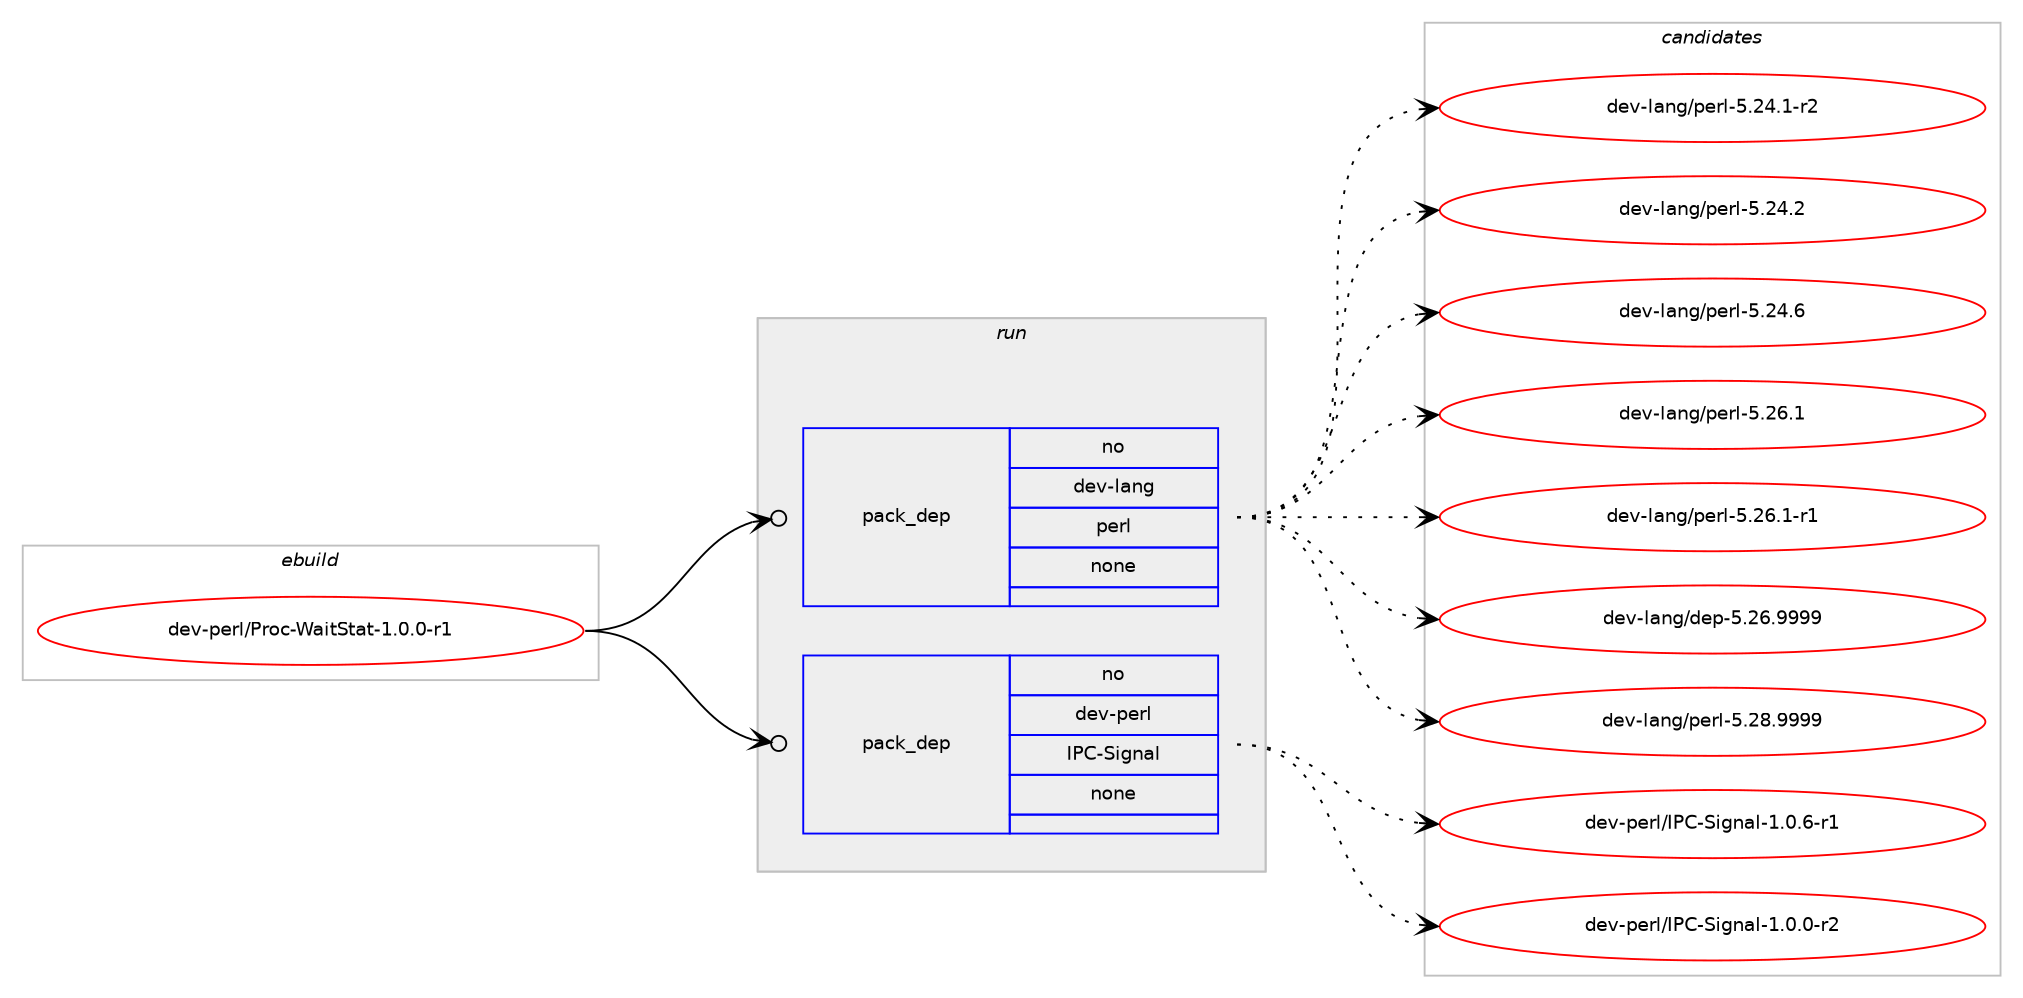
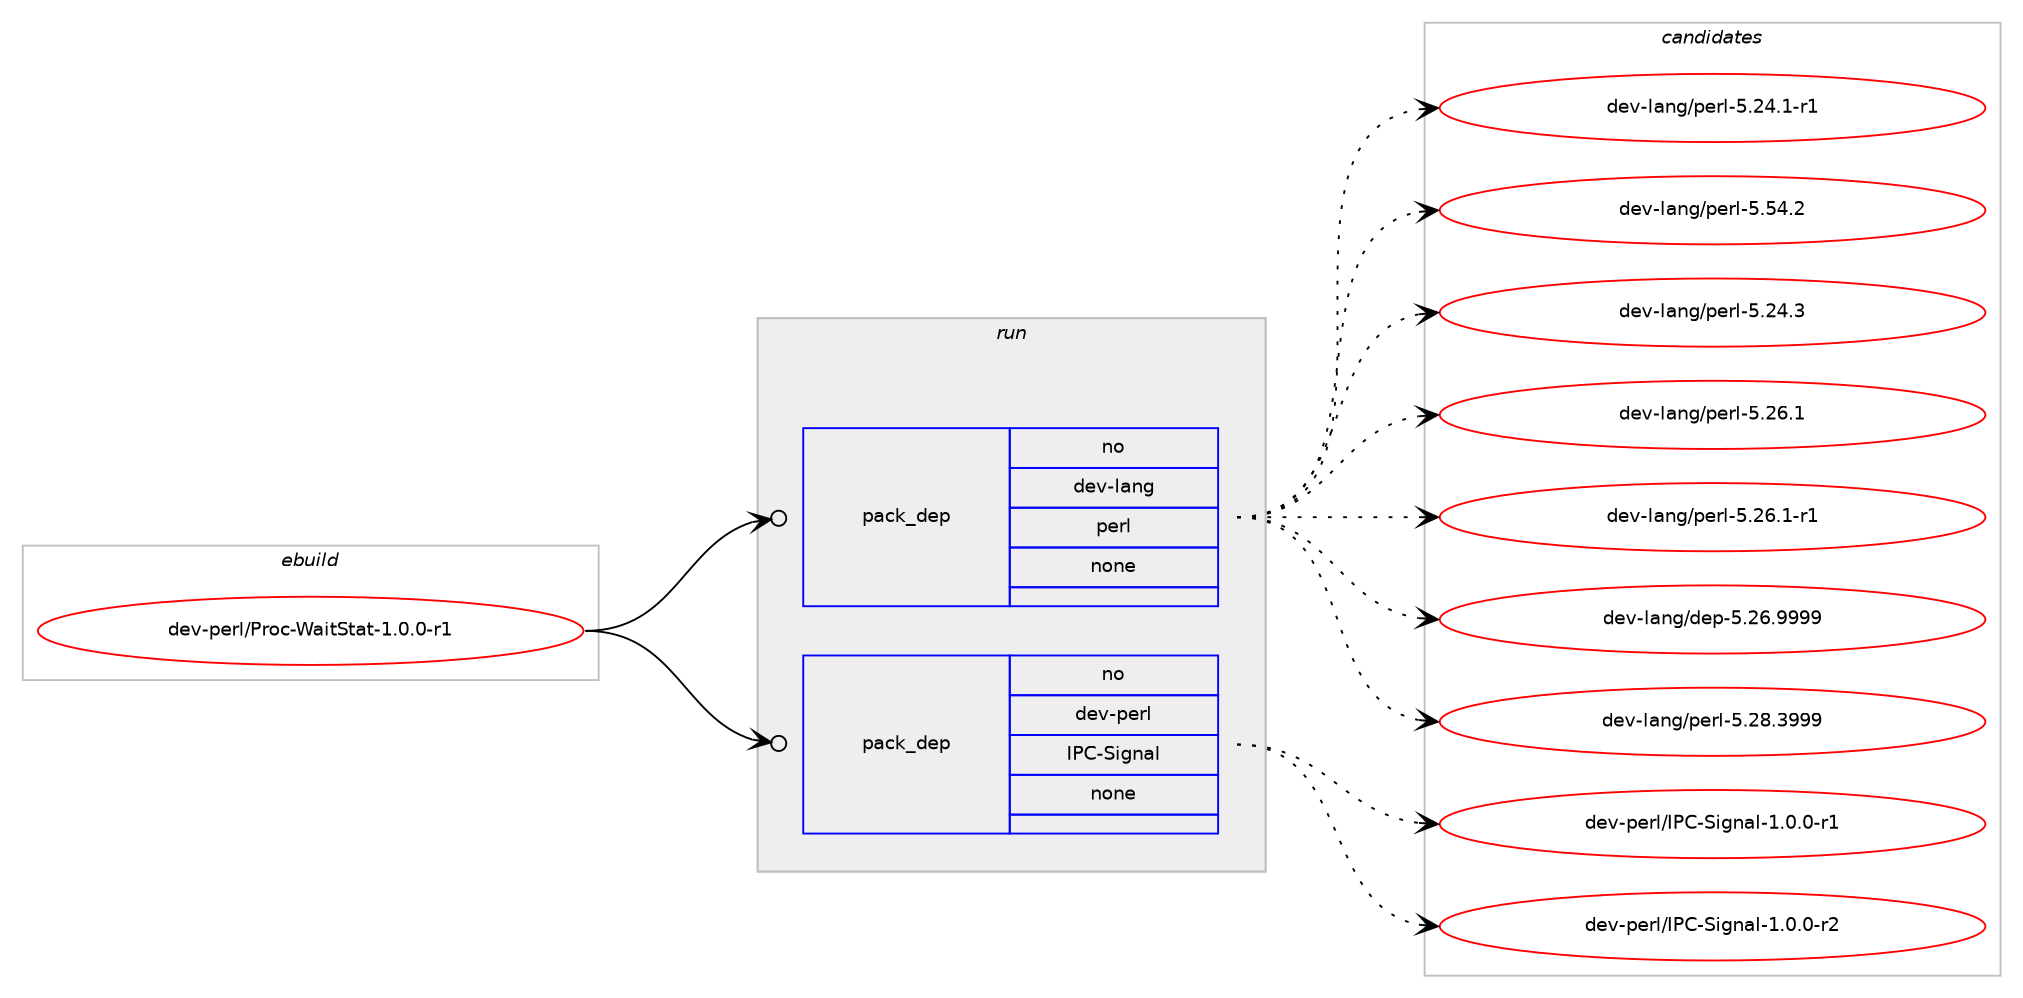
  digraph {
    compound=true
    concentrate=true
    fontname=Helvetica
    fontsize=10
    newrank=true
    rankdir=LR
    ranksep=1.5
    node [color=red fontname=Helvetica fontsize=10]
    edge [arrowhead=vee headport=w style=dotted tailport=e weight=100]
    n1 [label="dev-perl/Proc-WaitStat-1.0.0-r1" width=4]
    n2 [color=blue label=<<TABLE BORDER="0" CELLBORDER="1" CELLSPACING="0" CELLPADDING="4" WIDTH="220"><TR><TD ROWSPAN="6" CELLPADDING="30">pack_dep</TD></TR><TR><TD WIDTH="110">no</TD></TR><TR><TD>dev-lang</TD></TR><TR><TD>perl</TD></TR><TR><TD>none</TD></TR><TR><TD></TD></TR></TABLE>> shape=none]
    n3 [color=blue label=<<TABLE BORDER="0" CELLBORDER="1" CELLSPACING="0" CELLPADDING="4" WIDTH="220"><TR><TD ROWSPAN="6" CELLPADDING="30">pack_dep</TD></TR><TR><TD WIDTH="110">no</TD></TR><TR><TD>dev-perl</TD></TR><TR><TD>IPC-Signal</TD></TR><TR><TD>none</TD></TR><TR><TD></TD></TR></TABLE>> shape=none]
-   n4 [label="dev-lang/perl-5.24.1-r2" width=4]
-   n5 [label="dev-lang/perl-5.24.2" width=4]
-   n6 [label="dev-lang/perl-5.24.6" width=4]
+   n4 [label="dev-lang/perl-5.24.1-r1" width=4]
+   n5 [label="dev-lang/perl-5.54.2" width=4]
+   n6 [label="dev-lang/perl-5.24.3" width=4]
    n7 [label="dev-lang/perl-5.26.1" width=4]
    n8 [label="dev-lang/perl-5.26.1-r1" width=4]
    n9 [label="dev-lang/dep-5.26.9999" width=4]
-   n10 [label="dev-lang/perl-5.28.9999" width=4]
-   n11 [label="dev-perl/IPC-Signal-1.0.6-r1" width=4]
+   n10 [label="dev-lang/perl-5.28.3999" width=4]
+   n11 [label="dev-perl/IPC-Signal-1.0.0-r1" width=4]
    n12 [label="dev-perl/IPC-Signal-1.0.0-r2" width=4]
    subgraph cluster_1 {
      color=gray
      label=<<i>ebuild</i>>
      rank=same
      n1
    }
    subgraph cluster_2 {
      color=gray
      label=<<i>dependencies</i>>
      subgraph cluster_3 {
        color=gray
        fillcolor="#eeeeee"
        label=<<i>compile</i>>
        style=filled
      }
      subgraph cluster_4 {
        color=gray
        fillcolor="#eeeeee"
        label=<<i>compile and run</i>>
        style=filled
        subgraph sub_5 {
          color=gray
          fillcolor="#eeeeee"
          label=<<i>compile and run</i>>
          style=filled
          n2
        }
        subgraph sub_6 {
          color=gray
          fillcolor="#eeeeee"
          label=<<i>compile and run</i>>
          style=filled
          n3
        }
      }
      subgraph cluster_7 {
        color=gray
        fillcolor="#eeeeee"
        label=<<i>run</i>>
        style=filled
      }
    }
    subgraph cluster_8 {
      color=gray
      label=<<i>candidates</i>>
      rank=same
      subgraph sub_9 {
        color=black
        label=<<i>candidates</i>>
        nodesep=1
        rank=same
        n4
        n5
        n6
        n7
        n8
        n9
        n10
      }
      subgraph sub_10 {
        color=black
        label=<<i>candidates</i>>
        nodesep=1
        rank=same
        n11
        n12
      }
    }
    n1 -> n2 [arrowhead=odotvee style=solid weight=20]
    n1 -> n3 [arrowhead=odotvee style=solid weight=20]
    n2 -> n4
    n2 -> n5
    n2 -> n6
    n2 -> n7
    n2 -> n8
    n2 -> n9
    n2 -> n10
    n3 -> n11
    n3 -> n12
  }
